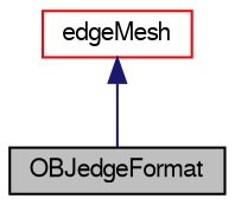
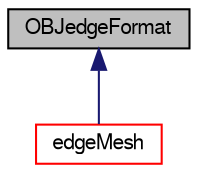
  digraph {
    node [fontname=FreeSans fontsize=10 shape=record]
    n1 [color=black fillcolor=grey75 fontcolor=black height=0.2 label=OBJedgeFormat style=filled width=0.4]
    n2 [color=red height=0.2 label=edgeMesh width=0.4]
-   n2 -> n1 [color=midnightblue dir=back fontname=FreeSans fontsize=10 labelfontname=FreeSans labelfontsize=10 style=solid]
+   n1 -> n2 [color=midnightblue dir=back fontname=FreeSans fontsize=10 labelfontname=FreeSans labelfontsize=10 style=solid]
  }
